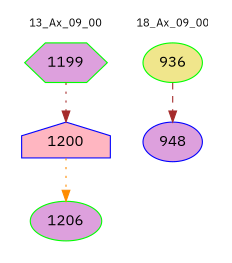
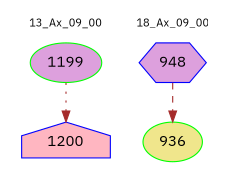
  digraph {
    fontname="IBM Plex Sans"
    node [color=green fillcolor=plum fontname="IBM Plex Sans" shape=hexagon style=filled]
    edge [color=brown fontname="IBM Plex Sans" style=dotted]
    n1 [color=blue fillcolor=lightpink label=1200 shape=house]
-   n2 [label=1199]
-   n3 [label=1206 shape=ellipse]
-   n4 [color=blue label=948 shape=ellipse]
+   n2 [label=1199 shape=ellipse]
+   n4 [color=blue label=948]
    n5 [fillcolor=khaki label=936 shape=ellipse]
    subgraph cluster_1 {
      color=white
      fontsize=10
      label="13_Ax_09_00"
      n1
      n2
-     n3
    }
    subgraph cluster_2 {
      color=white
      fontsize=10
      label="18_Ax_09_00"
      n4
      n5
    }
-   n1 -> n3 [color=darkorange]
    n2 -> n1
-   n5 -> n4 [style=dashed]
+   n4 -> n5 [style=dashed]
  }
